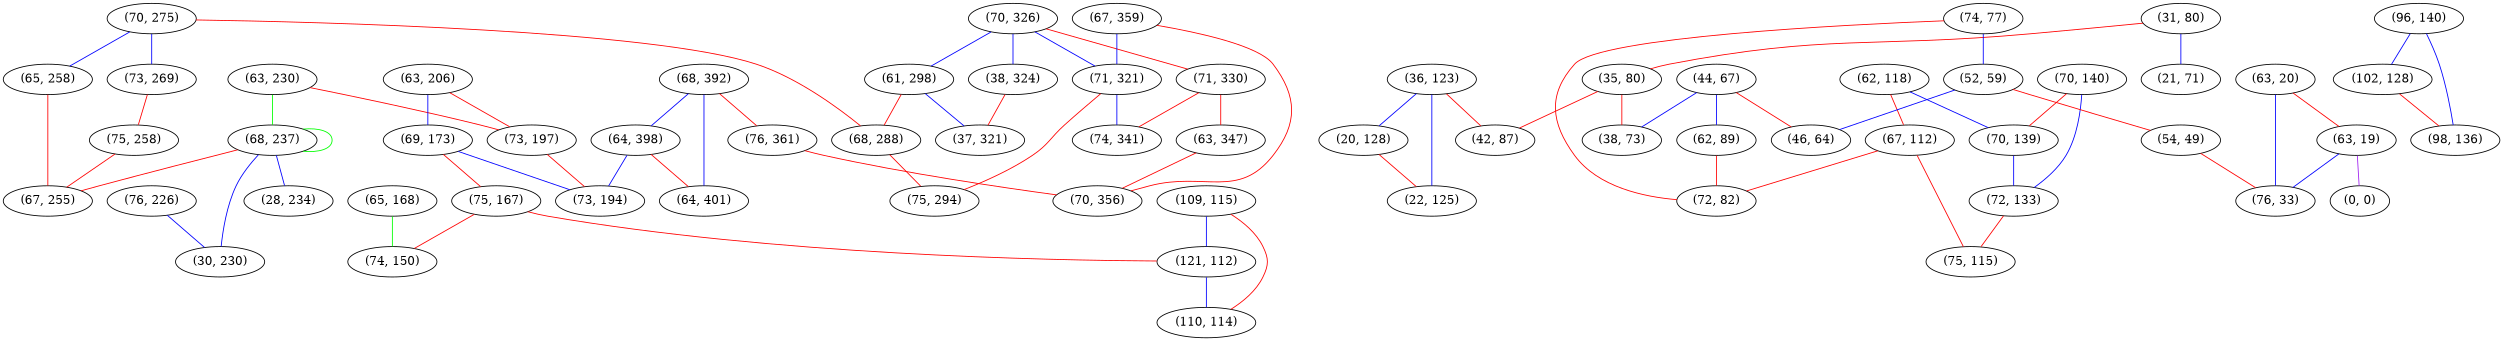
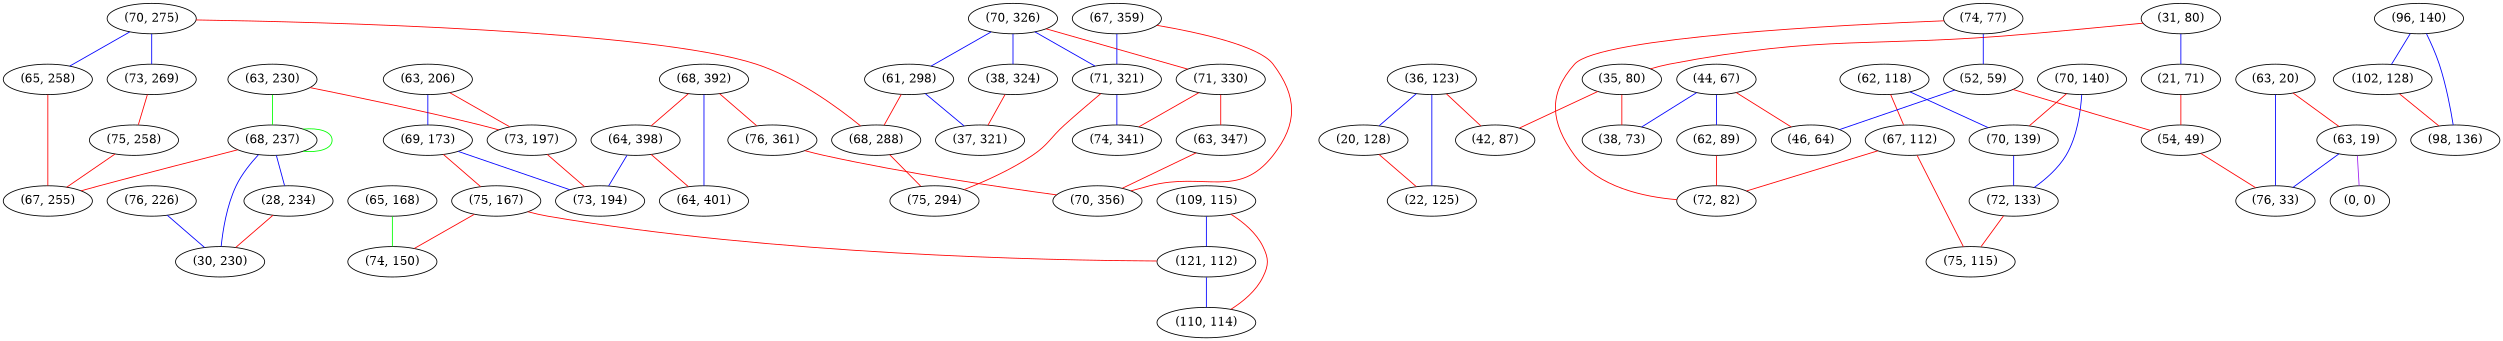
  graph {
    edge [color=red weight=1]
    "(63, 230)"
    "(68, 237)"
    "(73, 197)"
    "(67, 255)"
    "(28, 234)"
    "(30, 230)"
    "(73, 194)"
    "(70, 326)"
    "(38, 324)"
    "(61, 298)"
    "(71, 330)"
    "(71, 321)"
    "(37, 321)"
    "(68, 288)"
    "(63, 347)"
    "(74, 341)"
    "(75, 294)"
    "(63, 206)"
    "(69, 173)"
    "(75, 167)"
    "(31, 80)"
    "(35, 80)"
    "(21, 71)"
    "(42, 87)"
    "(38, 73)"
    "(54, 49)"
    "(109, 115)"
    "(121, 112)"
    "(110, 114)"
    "(36, 123)"
    "(20, 128)"
    "(22, 125)"
    "(62, 118)"
    "(67, 112)"
    "(70, 139)"
    "(72, 82)"
    "(75, 115)"
    "(72, 133)"
    "(65, 168)"
    "(74, 150)"
    "(76, 226)"
    "(70, 140)"
    "(96, 140)"
    "(102, 128)"
    "(98, 136)"
    "(44, 67)"
    "(62, 89)"
    "(46, 64)"
    "(70, 275)"
    "(73, 269)"
    "(65, 258)"
    "(75, 258)"
    "(63, 20)"
    "(63, 19)"
    "(76, 33)"
    "(0, 0)"
    "(68, 392)"
    "(76, 361)"
    "(64, 398)"
    "(64, 401)"
    "(70, 356)"
    "(67, 359)"
    "(74, 77)"
    "(52, 59)"
    "(63, 230)" -- "(68, 237)" [color=green weight=2]
    "(63, 230)" -- "(73, 197)"
    "(68, 237)" -- "(68, 237)" [color=green weight=2]
    "(68, 237)" -- "(67, 255)"
    "(68, 237)" -- "(28, 234)" [color=blue weight=3]
    "(68, 237)" -- "(30, 230)" [color=blue weight=3]
    "(73, 197)" -- "(73, 194)"
+   "(28, 234)" -- "(30, 230)"
    "(70, 326)" -- "(38, 324)" [color=blue weight=3]
    "(70, 326)" -- "(61, 298)" [color=blue weight=3]
    "(70, 326)" -- "(71, 330)"
    "(70, 326)" -- "(71, 321)" [color=blue weight=3]
    "(38, 324)" -- "(37, 321)"
    "(61, 298)" -- "(37, 321)" [color=blue weight=3]
    "(61, 298)" -- "(68, 288)"
    "(71, 330)" -- "(63, 347)"
    "(71, 330)" -- "(74, 341)"
    "(71, 321)" -- "(74, 341)" [color=blue weight=3]
    "(71, 321)" -- "(75, 294)"
    "(68, 288)" -- "(75, 294)"
    "(63, 347)" -- "(70, 356)"
    "(63, 206)" -- "(73, 197)"
    "(63, 206)" -- "(69, 173)" [color=blue weight=3]
    "(69, 173)" -- "(73, 194)" [color=blue weight=3]
    "(69, 173)" -- "(75, 167)"
    "(75, 167)" -- "(121, 112)"
    "(75, 167)" -- "(74, 150)"
    "(31, 80)" -- "(35, 80)"
    "(31, 80)" -- "(21, 71)" [color=blue weight=3]
    "(35, 80)" -- "(42, 87)"
    "(35, 80)" -- "(38, 73)"
+   "(21, 71)" -- "(54, 49)"
    "(54, 49)" -- "(76, 33)"
    "(109, 115)" -- "(121, 112)" [color=blue weight=3]
    "(109, 115)" -- "(110, 114)"
    "(121, 112)" -- "(110, 114)" [color=blue weight=3]
    "(36, 123)" -- "(42, 87)"
    "(36, 123)" -- "(20, 128)" [color=blue weight=3]
    "(36, 123)" -- "(22, 125)" [color=blue weight=3]
    "(20, 128)" -- "(22, 125)"
    "(62, 118)" -- "(67, 112)"
    "(62, 118)" -- "(70, 139)" [color=blue weight=3]
    "(67, 112)" -- "(72, 82)"
    "(67, 112)" -- "(75, 115)"
    "(70, 139)" -- "(72, 133)" [color=blue weight=3]
    "(72, 133)" -- "(75, 115)"
    "(65, 168)" -- "(74, 150)" [color=green weight=2]
    "(76, 226)" -- "(30, 230)" [color=blue weight=3]
    "(70, 140)" -- "(70, 139)"
    "(70, 140)" -- "(72, 133)" [color=blue weight=3]
    "(96, 140)" -- "(102, 128)" [color=blue weight=3]
    "(96, 140)" -- "(98, 136)" [color=blue weight=3]
    "(102, 128)" -- "(98, 136)"
    "(44, 67)" -- "(38, 73)" [color=blue weight=3]
    "(44, 67)" -- "(62, 89)" [color=blue weight=3]
    "(44, 67)" -- "(46, 64)"
    "(62, 89)" -- "(72, 82)"
    "(70, 275)" -- "(68, 288)"
    "(70, 275)" -- "(73, 269)" [color=blue weight=3]
    "(70, 275)" -- "(65, 258)" [color=blue weight=3]
    "(73, 269)" -- "(75, 258)"
    "(65, 258)" -- "(67, 255)"
    "(75, 258)" -- "(67, 255)"
    "(63, 20)" -- "(63, 19)"
    "(63, 20)" -- "(76, 33)" [color=blue weight=3]
    "(63, 19)" -- "(76, 33)" [color=blue weight=3]
    "(63, 19)" -- "(0, 0)" [color=purple weight=4]
    "(68, 392)" -- "(76, 361)"
-   "(68, 392)" -- "(64, 398)" [color=blue weight=3]
+   "(68, 392)" -- "(64, 398)" [weight=3]
    "(68, 392)" -- "(64, 401)" [color=blue weight=3]
    "(76, 361)" -- "(70, 356)"
    "(64, 398)" -- "(73, 194)" [color=blue weight=3]
    "(64, 398)" -- "(64, 401)"
    "(67, 359)" -- "(71, 321)" [color=blue weight=3]
    "(67, 359)" -- "(70, 356)"
    "(74, 77)" -- "(72, 82)"
    "(74, 77)" -- "(52, 59)" [color=blue weight=3]
    "(52, 59)" -- "(54, 49)"
    "(52, 59)" -- "(46, 64)" [color=blue weight=3]
  }
